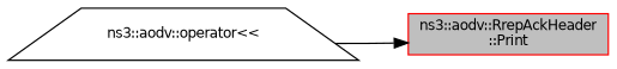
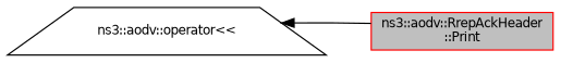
  digraph {
    rankdir=RL
    node [fontname=Helvetica fontsize=10 style=filled]
    n1 [color=red fillcolor=grey75 fontcolor=black height=0.2 label="ns3::aodv::RrepAckHeader\l::Print" shape=box width=0.4]
    n2 [color=black fillcolor=white height=0.2 label="ns3::aodv::operator\<\<" shape=trapezium width=0.4]
-   n1 -> n2 [color=black dir=back fontname=Helvetica fontsize=10 labelfontname=Helvetica labelfontsize=10 style=solid]
+   n2 -> n1 [color=black dir=back fontname=Helvetica fontsize=10 labelfontname=Helvetica labelfontsize=10 style=solid]
  }
